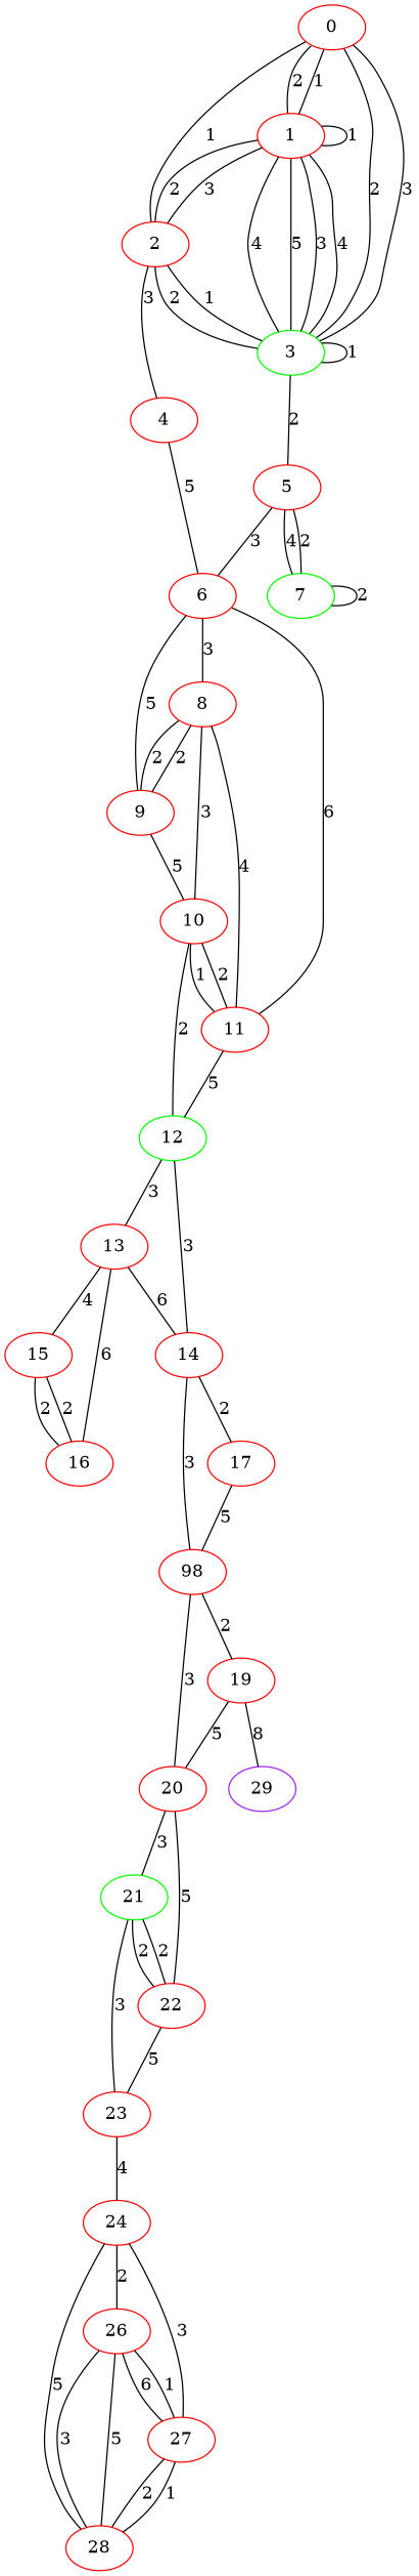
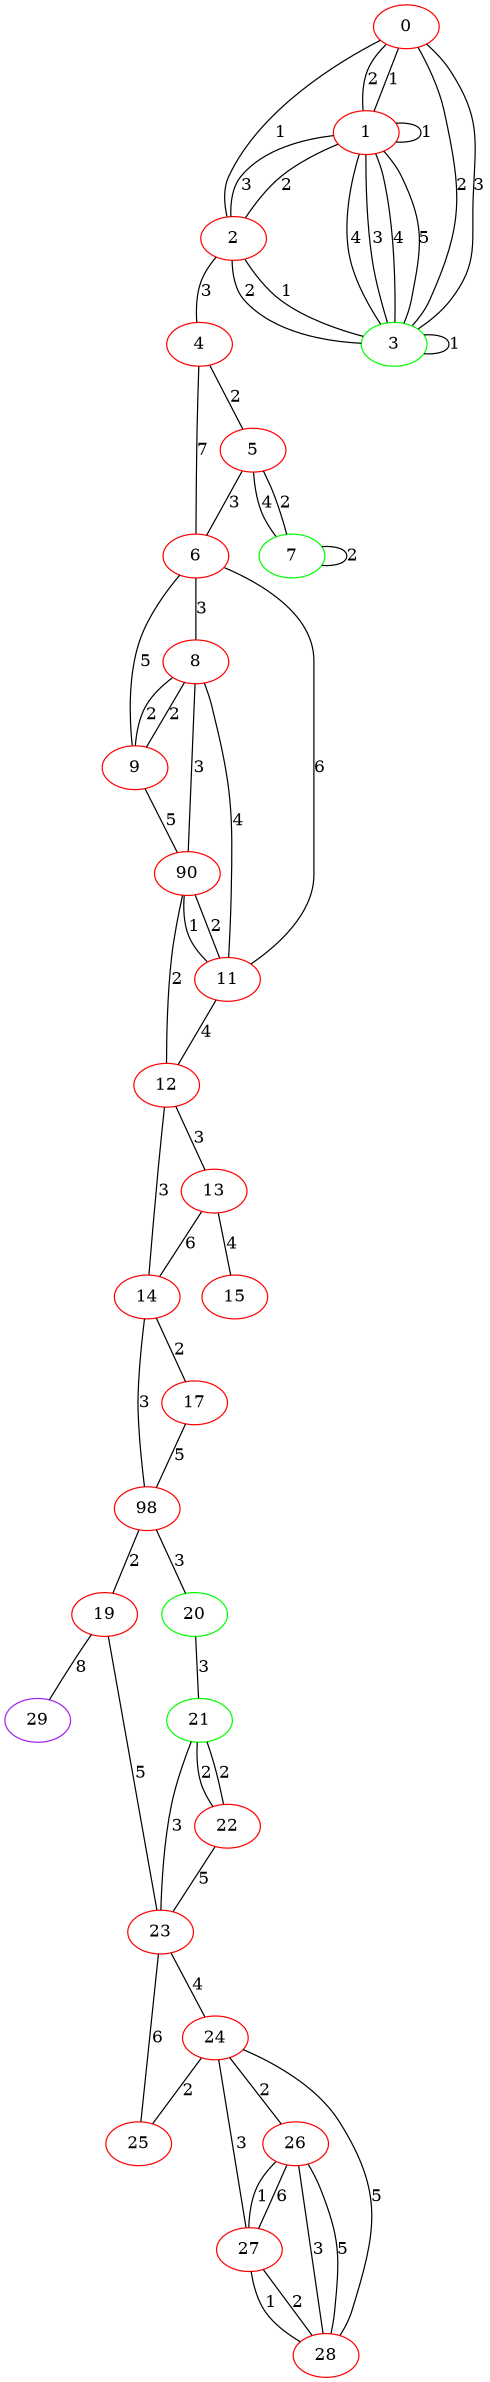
  graph {
    node [color=red weight=1]
    1 [weight=2]
    0
    2
    3 [color=green weight=2]
    4
    5
    6
    7 [color=green weight=2]
    8
    9
    11
-   10
-   12 [color=green]
+   10 [label=90]
+   12
    13
    14
    15
-   16
    17
    n19 [label=98]
    19
-   20
+   20 [color=green]
    29 [color=purple weight=4]
    21 [color=green]
    22
    23
    24
+   25
    26
    27
    28
    1 -- 1 [label=1]
    1 -- 2 [label=3]
    1 -- 2 [label=2]
    1 -- 3 [label=4]
    1 -- 3 [label=5]
    1 -- 3 [label=3]
    1 -- 3 [label=4]
    0 -- 1 [label=2]
    0 -- 1 [label=1]
    0 -- 2 [label=1]
    0 -- 3 [label=2]
    0 -- 3 [label=3]
    2 -- 3 [label=1]
    2 -- 3 [label=2]
    2 -- 4 [label=3]
    3 -- 3 [label=1]
-   3 -- 5 [label=2]
-   4 -- 6 [label=5]
+   4 -- 5 [label=2]
+   4 -- 6 [label=7]
    5 -- 6 [label=3]
    5 -- 7 [label=4]
    5 -- 7 [label=2]
    6 -- 8 [label=3]
    6 -- 9 [label=5]
    6 -- 11 [label=6]
    7 -- 7 [label=2]
    8 -- 9 [label=2]
    8 -- 9 [label=2]
    8 -- 11 [label=4]
    8 -- 10 [label=3]
    9 -- 10 [label=5]
-   11 -- 12 [label=5]
+   11 -- 12 [label=4]
    10 -- 11 [label=2]
    10 -- 11 [label=1]
    10 -- 12 [label=2]
    12 -- 13 [label=3]
    12 -- 14 [label=3]
    13 -- 14 [label=6]
    13 -- 15 [label=4]
-   13 -- 16 [label=6]
    14 -- 17 [label=2]
    14 -- n19 [label=3]
-   15 -- 16 [label=2]
-   15 -- 16 [label=2]
    17 -- n19 [label=5]
    n19 -- 19 [label=2]
    n19 -- 20 [label=3]
-   19 -- 20 [label=5]
+   19 -- 23 [label=5]
    19 -- 29 [label=8]
    20 -- 21 [label=3]
-   20 -- 22 [label=5]
    21 -- 22 [label=2]
    21 -- 22 [label=2]
    21 -- 23 [label=3]
    22 -- 23 [label=5]
    23 -- 24 [label=4]
+   23 -- 25 [label=6]
+   24 -- 25 [label=2]
    24 -- 26 [label=2]
    24 -- 27 [label=3]
    24 -- 28 [label=5]
    26 -- 27 [label=1]
    26 -- 27 [label=6]
    26 -- 28 [label=3]
    26 -- 28 [label=5]
    27 -- 28 [label=2]
    27 -- 28 [label=1]
  }
